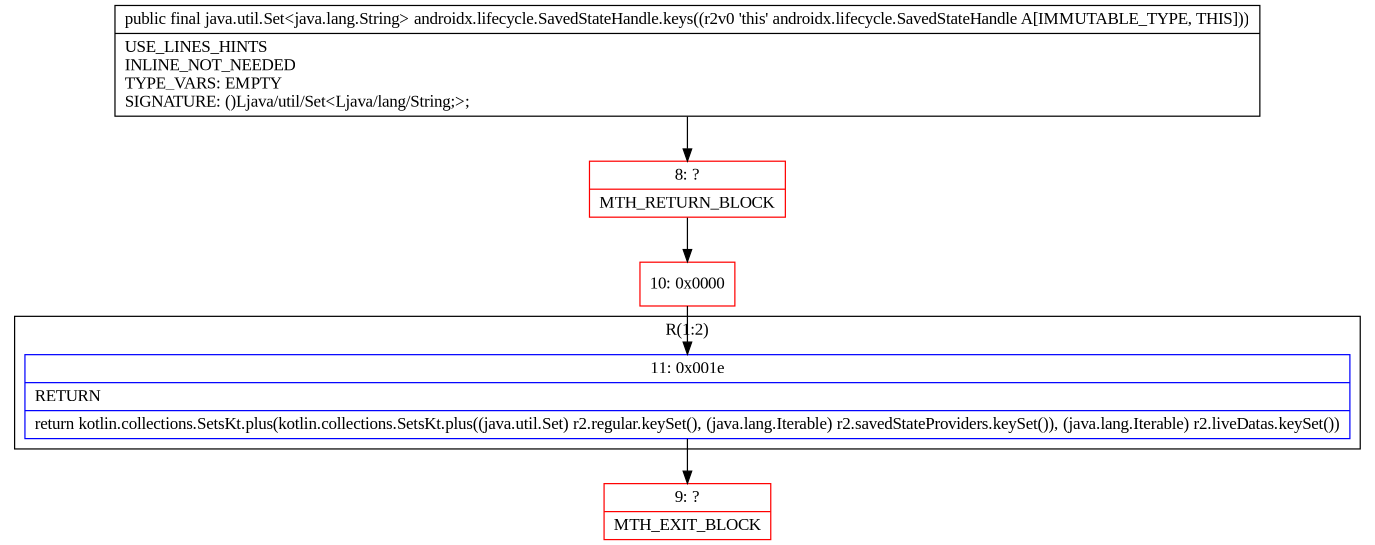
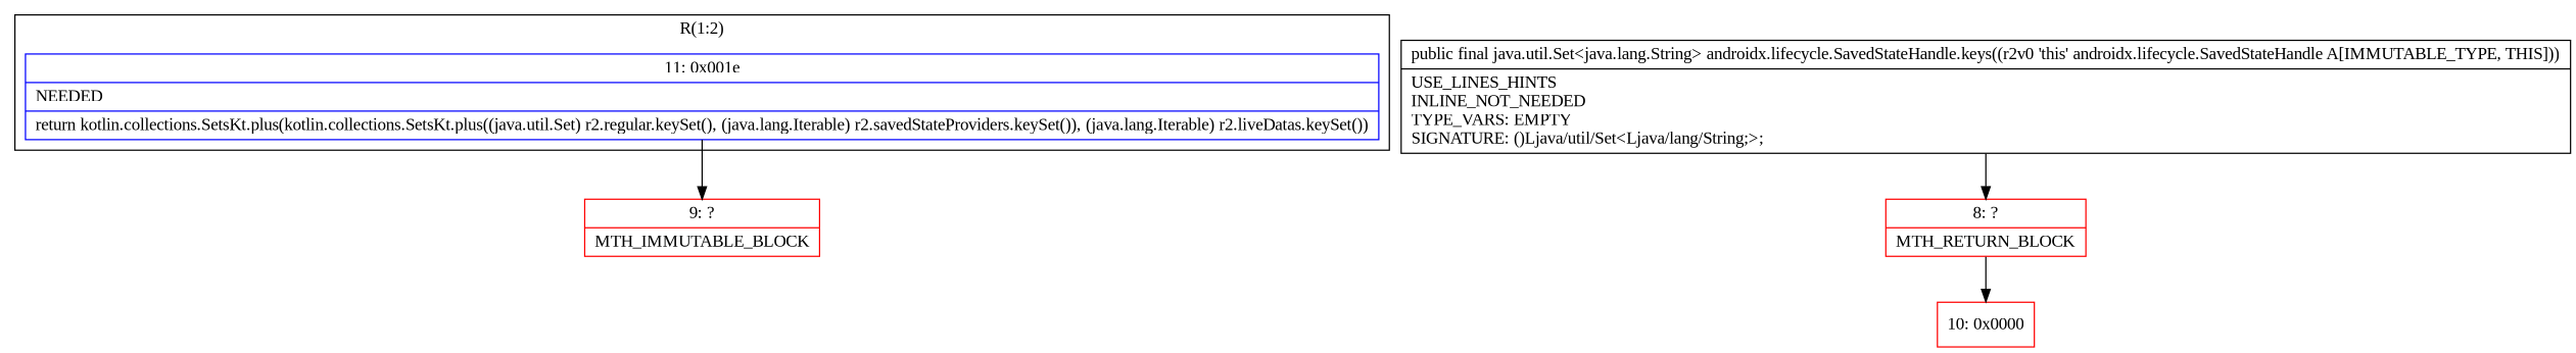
  digraph {
    fontname="Liberation Serif"
    node [color=red fontname="Liberation Serif" shape=record]
    edge [fontname="Liberation Serif"]
-   n1 [color=blue label="{11\:\ 0x001e|RETURN\l|return kotlin.collections.SetsKt.plus(kotlin.collections.SetsKt.plus((java.util.Set) r2.regular.keySet(), (java.lang.Iterable) r2.savedStateProviders.keySet()), (java.lang.Iterable) r2.liveDatas.keySet())\l}"]
-   n2 [label="{9\:\ ?|MTH_EXIT_BLOCK\l}"]
+   n1 [color=blue label="{11\:\ 0x001e|NEEDED\l|return kotlin.collections.SetsKt.plus(kotlin.collections.SetsKt.plus((java.util.Set) r2.regular.keySet(), (java.lang.Iterable) r2.savedStateProviders.keySet()), (java.lang.Iterable) r2.liveDatas.keySet())\l}"]
+   n2 [label="{9\:\ ?|MTH_IMMUTABLE_BLOCK\l}"]
    n3 [label="{8\:\ ?|MTH_RETURN_BLOCK\l}"]
    n4 [label="{10\:\ 0x0000}"]
    n5 [label="{public final java.util.Set\<java.lang.String\> androidx.lifecycle.SavedStateHandle.keys((r2v0 'this' androidx.lifecycle.SavedStateHandle A[IMMUTABLE_TYPE, THIS]))  | USE_LINES_HINTS\lINLINE_NOT_NEEDED\lTYPE_VARS: EMPTY\lSIGNATURE: ()Ljava\/util\/Set\<Ljava\/lang\/String;\>;\l}" color=""]
    subgraph cluster_1 {
      label="R(1:2)"
      n1
    }
    n1 -> n2
    n3 -> n4
-   n4 -> n1
    n5 -> n3
  }
